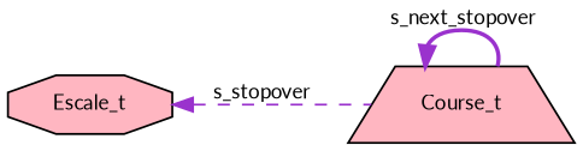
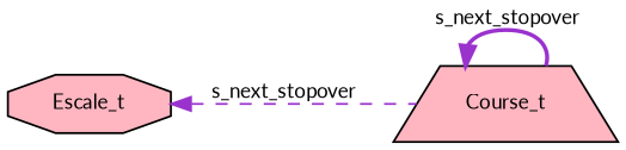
  digraph {
    rankdir=LR
    fontname=Lato
    node [color=black fillcolor=lightpink fontname=Lato fontsize=10 style=filled]
    edge [color=darkorchid3 dir=back fontname=Lato fontsize=10 labelfontname=Helvetica labelfontsize=10]
    n1 [fontcolor=black height=0.2 label=Course_t shape=trapezium width=0.4]
    n2 [height=0.2 label=Escale_t shape=octagon width=0.4]
    n1 -> n1 [label=" s_next_stopover" style=bold]
-   n2 -> n1 [label=" s_stopover" style=dashed]
+   n2 -> n1 [label=" s_next_stopover" style=dashed]
  }
